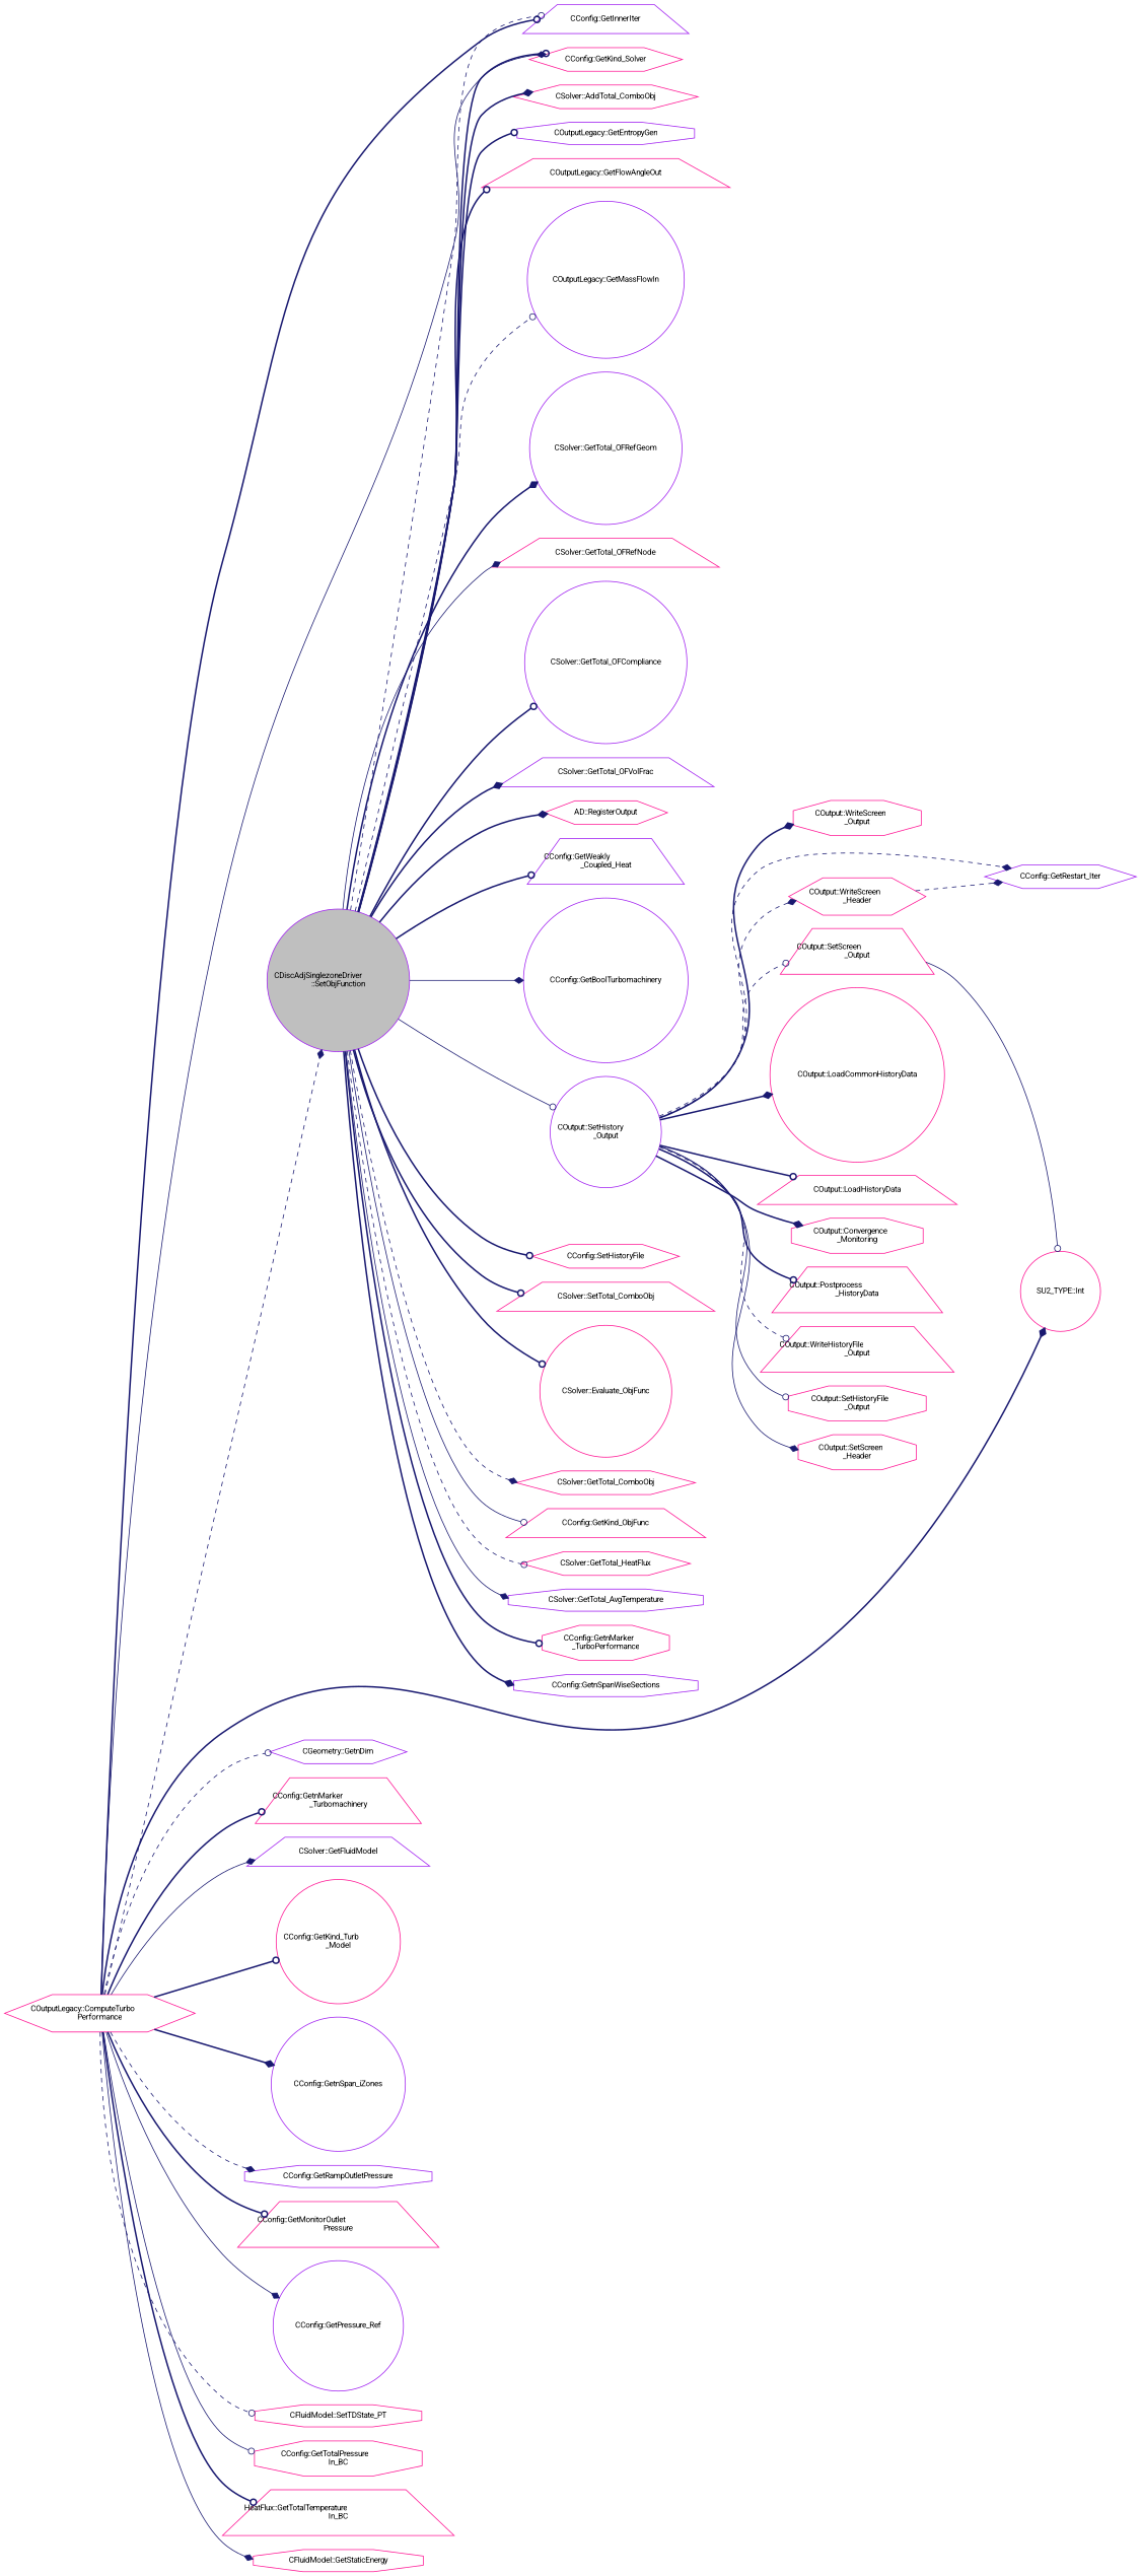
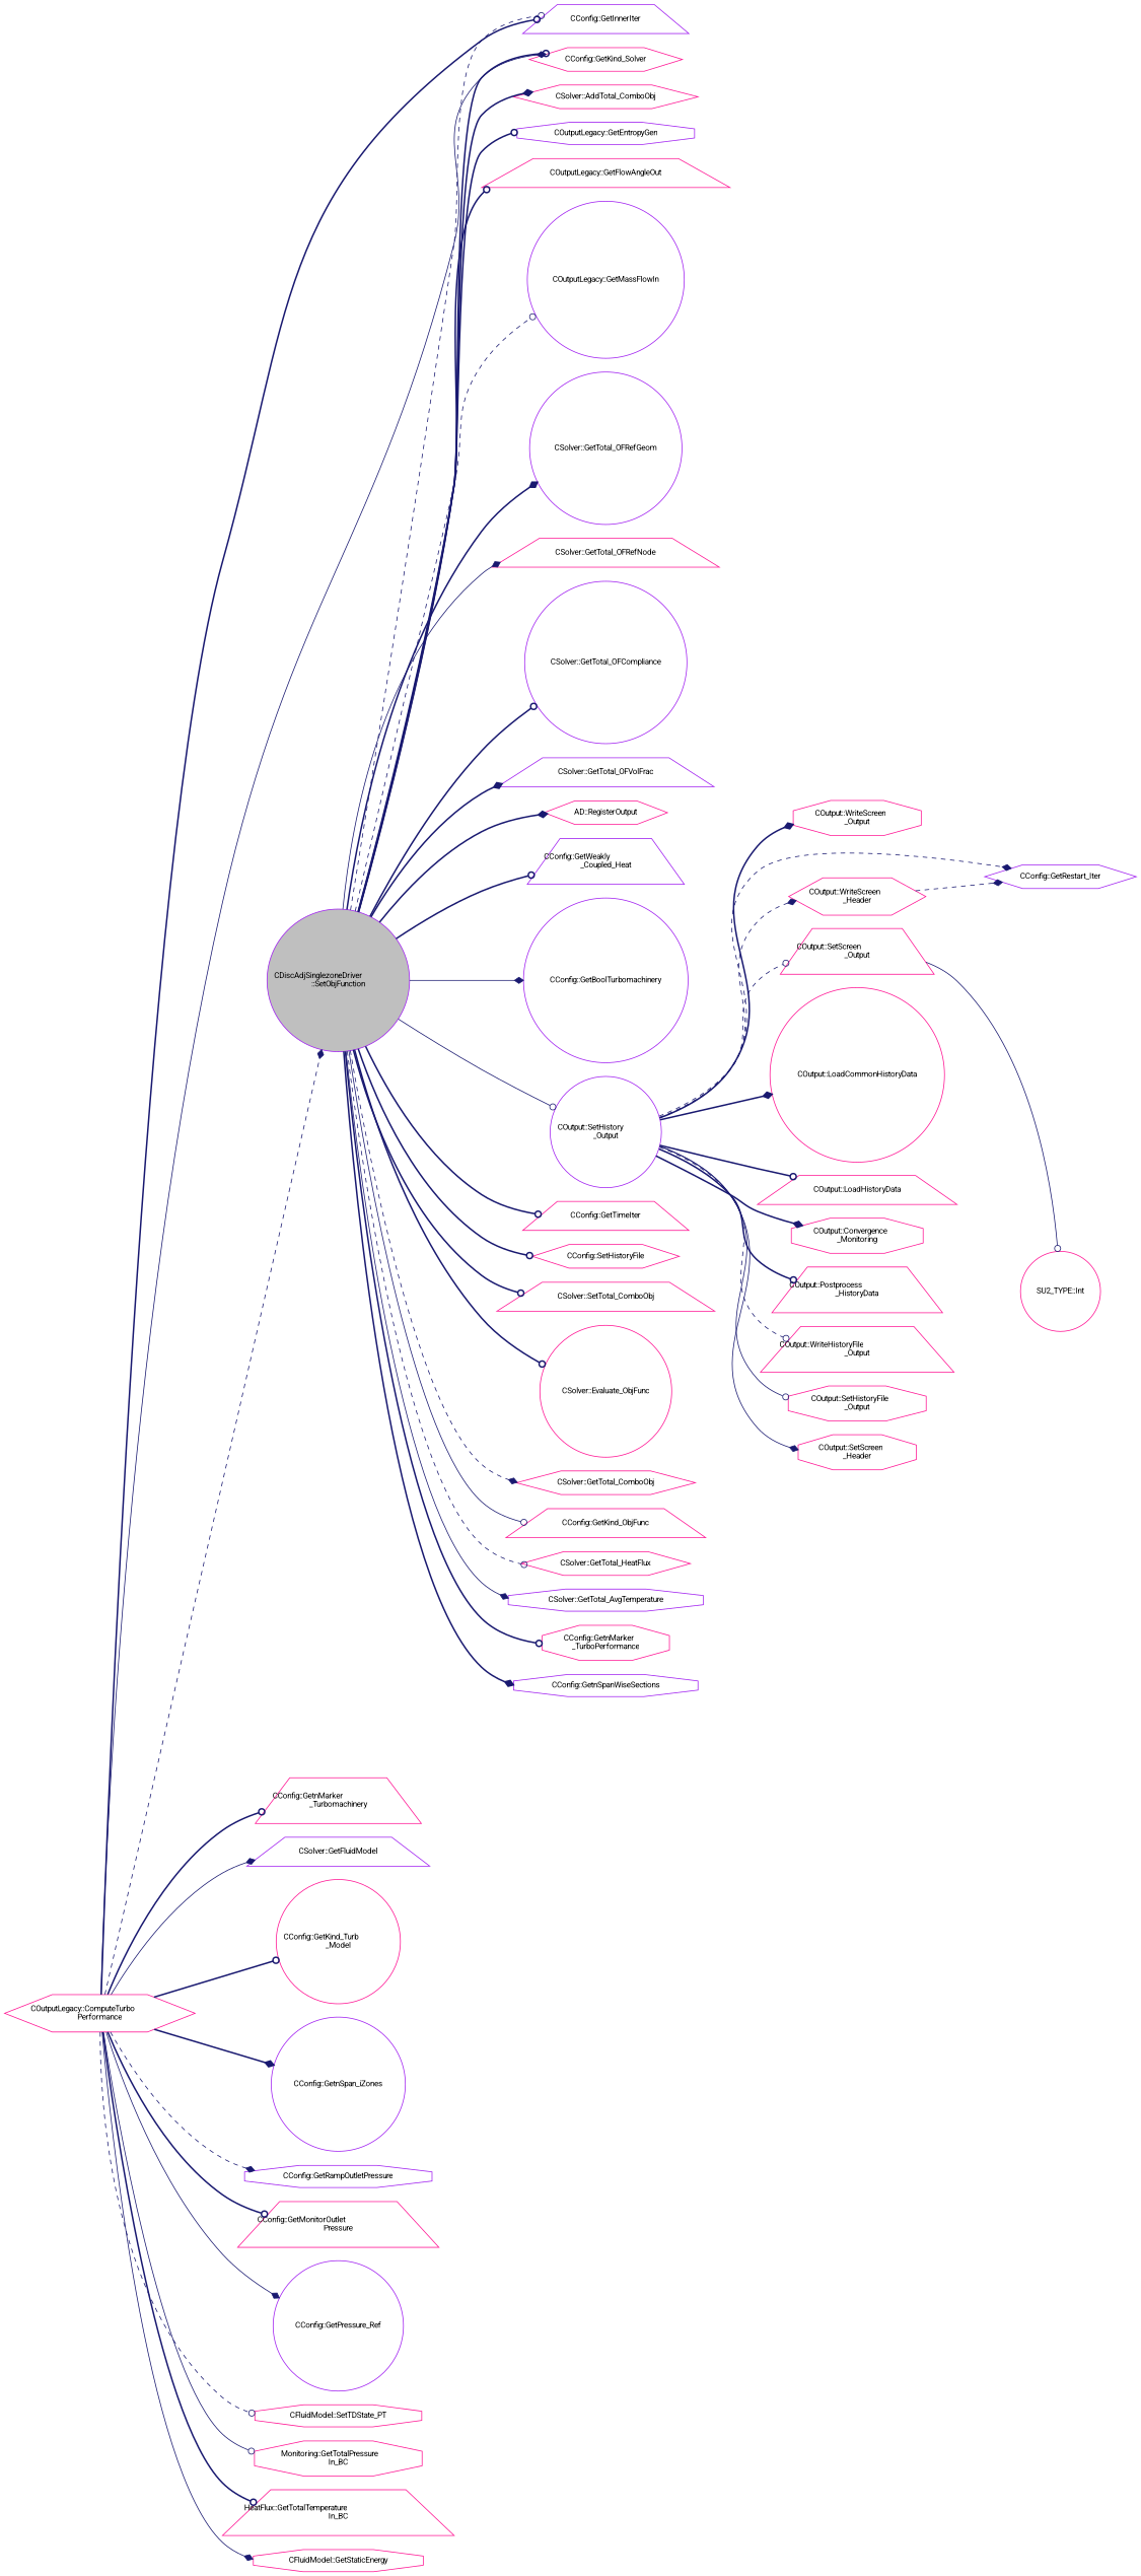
  digraph {
    fontname=Roboto
    rankdir=LR
    node [color=deeppink fillcolor=white fontname=Roboto fontsize=10 shape=trapezium style=filled]
    edge [arrowhead=odot color=midnightblue fontname=Roboto fontsize=10 labelfontname=Helvetica labelfontsize=10 style=bold]
    n1 [color=purple fillcolor=grey75 fontcolor=black height=0.2 label="CDiscAdjSinglezoneDriver\l::SetObjFunction" shape=circle width=0.4]
    n2 [color=purple height=0.2 label="CConfig::GetWeakly\l_Coupled_Heat" width=0.4]
    n3 [color=purple height=0.2 label="CConfig::GetBoolTurbomachinery" shape=circle width=0.4]
    n4 [color=purple height=0.2 label="COutput::SetHistory\l_Output" shape=circle width=0.4]
+   n5 [height=0.2 label="CConfig::GetTimeIter" width=0.4]
    n6 [height=0.2 label="CConfig::SetHistoryFile" shape=hexagon width=0.4]
    n7 [color=purple height=0.2 label="CConfig::GetInnerIter" width=0.4]
    n8 [height=0.2 label="CConfig::GetKind_Solver" shape=hexagon width=0.4]
    n9 [height=0.2 label="CSolver::SetTotal_ComboObj" width=0.4]
    n10 [height=0.2 label="CSolver::Evaluate_ObjFunc" shape=circle width=0.4]
    n11 [height=0.2 label="CSolver::GetTotal_ComboObj" shape=hexagon width=0.4]
    n12 [height=0.2 label="CConfig::GetKind_ObjFunc" width=0.4]
    n13 [height=0.2 label="CSolver::GetTotal_HeatFlux" shape=hexagon width=0.4]
    n14 [color=purple height=0.2 label="CSolver::GetTotal_AvgTemperature" shape=octagon width=0.4]
    n15 [height=0.2 label="CConfig::GetnMarker\l_TurboPerformance" shape=octagon width=0.4]
    n16 [color=purple height=0.2 label="CConfig::GetnSpanWiseSections" shape=octagon width=0.4]
    n17 [height=0.2 label="CSolver::AddTotal_ComboObj" shape=hexagon width=0.4]
    n18 [color=purple height=0.2 label="COutputLegacy::GetEntropyGen" shape=octagon width=0.4]
    n19 [height=0.2 label="COutputLegacy::GetFlowAngleOut" width=0.4]
    n20 [color=purple height=0.2 label="COutputLegacy::GetMassFlowIn" shape=circle width=0.4]
    n21 [color=purple height=0.2 label="CSolver::GetTotal_OFRefGeom" shape=circle width=0.4]
    n22 [height=0.2 label="CSolver::GetTotal_OFRefNode" width=0.4]
    n23 [color=purple height=0.2 label="CSolver::GetTotal_OFCompliance" shape=circle width=0.4]
    n24 [color=purple height=0.2 label="CSolver::GetTotal_OFVolFrac" width=0.4]
    n25 [height=0.2 label="AD::RegisterOutput" shape=hexagon width=0.4]
    n26 [color=purple height=0.2 label="CConfig::GetRestart_Iter" shape=hexagon width=0.4]
    n27 [height=0.2 label="COutput::LoadCommonHistoryData" shape=circle width=0.4]
    n28 [height=0.2 label="COutput::LoadHistoryData" width=0.4]
    n29 [height=0.2 label="COutput::Convergence\l_Monitoring" shape=octagon width=0.4]
    n30 [height=0.2 label="COutput::Postprocess\l_HistoryData" width=0.4]
    n31 [height=0.2 label="COutput::WriteHistoryFile\l_Output" width=0.4]
    n32 [height=0.2 label="COutput::SetHistoryFile\l_Output" shape=octagon width=0.4]
    n33 [height=0.2 label="COutput::WriteScreen\l_Header" shape=hexagon width=0.4]
    n34 [height=0.2 label="COutput::SetScreen\l_Header" shape=octagon width=0.4]
    n35 [height=0.2 label="COutput::WriteScreen\l_Output" shape=octagon width=0.4]
    n36 [height=0.2 label="COutput::SetScreen\l_Output" width=0.4]
    n37 [height=0.2 label="COutputLegacy::ComputeTurbo\lPerformance" shape=hexagon width=0.4]
    n38 [height=0.2 label="SU2_TYPE::Int" shape=circle width=0.4]
-   n39 [color=purple height=0.2 label="CGeometry::GetnDim" shape=hexagon width=0.4]
    n40 [height=0.2 label="CConfig::GetnMarker\l_Turbomachinery" width=0.4]
    n41 [color=purple height=0.2 label="CSolver::GetFluidModel" width=0.4]
    n42 [height=0.2 label="CConfig::GetKind_Turb\l_Model" shape=circle width=0.4]
    n43 [color=purple height=0.2 label="CConfig::GetnSpan_iZones" shape=circle width=0.4]
    n44 [color=purple height=0.2 label="CConfig::GetRampOutletPressure" shape=octagon width=0.4]
    n45 [height=0.2 label="CConfig::GetMonitorOutlet\lPressure" width=0.4]
    n46 [color=purple height=0.2 label="CConfig::GetPressure_Ref" shape=circle width=0.4]
    n47 [height=0.2 label="CFluidModel::SetTDState_PT" shape=octagon width=0.4]
-   n48 [height=0.2 label="CConfig::GetTotalPressure\lIn_BC" shape=octagon width=0.4]
+   n48 [height=0.2 label="Monitoring::GetTotalPressure\lIn_BC" shape=octagon width=0.4]
    n49 [height=0.2 label="HeatFlux::GetTotalTemperature\lIn_BC" width=0.4]
    n50 [height=0.2 label="CFluidModel::GetStaticEnergy" shape=octagon width=0.4]
    n1 -> n2
    n1 -> n3 [arrowhead=diamond style=solid]
    n1 -> n4 [style=solid]
+   n1 -> n5
    n1 -> n6
    n1 -> n7 [style=dashed]
    n1 -> n8
    n1 -> n9
    n1 -> n10
    n1 -> n11 [arrowhead=diamond style=dashed]
    n1 -> n12 [style=solid]
    n1 -> n13 [style=dashed]
    n1 -> n14 [arrowhead=diamond style=solid]
    n1 -> n15
    n1 -> n16 [arrowhead=diamond]
    n1 -> n17 [arrowhead=diamond]
    n1 -> n18
    n1 -> n19
    n1 -> n20 [style=dashed]
    n1 -> n21 [arrowhead=diamond]
    n1 -> n22 [arrowhead=diamond style=solid]
    n1 -> n23
    n1 -> n24 [arrowhead=diamond]
    n1 -> n25 [arrowhead=diamond]
    n4 -> n26 [arrowhead=diamond style=dashed]
    n4 -> n27 [arrowhead=diamond]
    n4 -> n28
    n4 -> n29 [arrowhead=diamond]
    n4 -> n30
    n4 -> n31 [style=dashed]
    n4 -> n32 [style=solid]
    n4 -> n33 [arrowhead=diamond style=dashed]
    n4 -> n34 [arrowhead=diamond style=solid]
    n4 -> n35 [arrowhead=diamond]
    n4 -> n36 [style=dashed]
    n33 -> n26 [arrowhead=diamond style=dashed]
    n36 -> n38 [style=solid]
    n37 -> n1 [arrowhead=diamond style=dashed]
    n37 -> n7
    n37 -> n8 [arrowhead=diamond style=solid]
-   n37 -> n38 [arrowhead=diamond]
-   n37 -> n39 [style=dashed]
    n37 -> n40
    n37 -> n41 [arrowhead=diamond style=solid]
    n37 -> n42
    n37 -> n43 [arrowhead=diamond]
    n37 -> n44 [arrowhead=diamond style=dashed]
    n37 -> n45
    n37 -> n46 [arrowhead=diamond style=solid]
    n37 -> n47 [style=dashed]
    n37 -> n48 [style=solid]
    n37 -> n49
    n37 -> n50 [arrowhead=diamond style=solid]
  }
